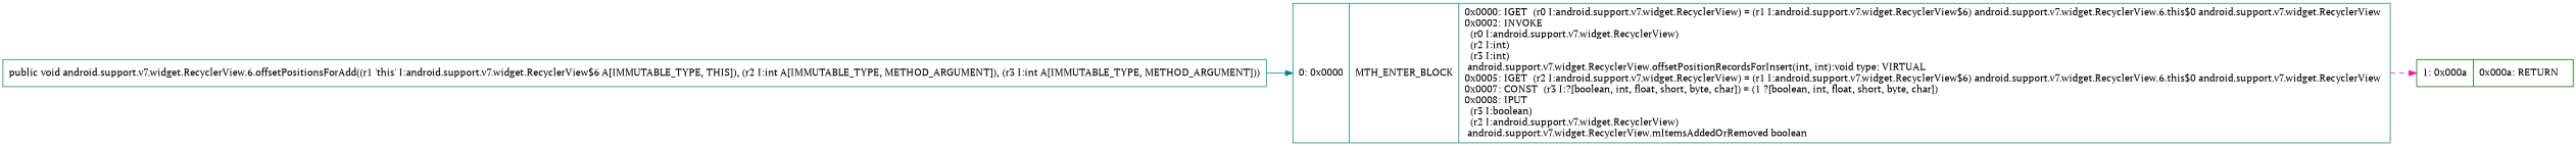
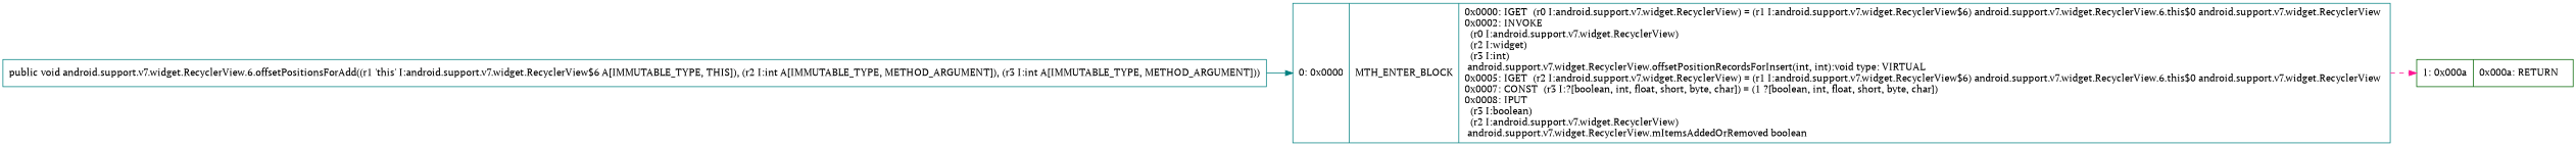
  digraph {
    rankdir=LR
    fontname="PT Serif"
    node [shape=record color=teal fontname="PT Serif"]
    edge [fontname="PT Serif"]
-   n1 [label="{0\:\ 0x0000|MTH_ENTER_BLOCK\l|0x0000: IGET  (r0 I:android.support.v7.widget.RecyclerView) = (r1 I:android.support.v7.widget.RecyclerView$6) android.support.v7.widget.RecyclerView.6.this$0 android.support.v7.widget.RecyclerView \l0x0002: INVOKE  \l  (r0 I:android.support.v7.widget.RecyclerView)\l  (r2 I:int)\l  (r3 I:int)\l android.support.v7.widget.RecyclerView.offsetPositionRecordsForInsert(int, int):void type: VIRTUAL \l0x0005: IGET  (r2 I:android.support.v7.widget.RecyclerView) = (r1 I:android.support.v7.widget.RecyclerView$6) android.support.v7.widget.RecyclerView.6.this$0 android.support.v7.widget.RecyclerView \l0x0007: CONST  (r3 I:?[boolean, int, float, short, byte, char]) = (1 ?[boolean, int, float, short, byte, char]) \l0x0008: IPUT  \l  (r3 I:boolean)\l  (r2 I:android.support.v7.widget.RecyclerView)\l android.support.v7.widget.RecyclerView.mItemsAddedOrRemoved boolean \l}"]
+   n1 [label="{0\:\ 0x0000|MTH_ENTER_BLOCK\l|0x0000: IGET  (r0 I:android.support.v7.widget.RecyclerView) = (r1 I:android.support.v7.widget.RecyclerView$6) android.support.v7.widget.RecyclerView.6.this$0 android.support.v7.widget.RecyclerView \l0x0002: INVOKE  \l  (r0 I:android.support.v7.widget.RecyclerView)\l  (r2 I:widget)\l  (r3 I:int)\l android.support.v7.widget.RecyclerView.offsetPositionRecordsForInsert(int, int):void type: VIRTUAL \l0x0005: IGET  (r2 I:android.support.v7.widget.RecyclerView) = (r1 I:android.support.v7.widget.RecyclerView$6) android.support.v7.widget.RecyclerView.6.this$0 android.support.v7.widget.RecyclerView \l0x0007: CONST  (r3 I:?[boolean, int, float, short, byte, char]) = (1 ?[boolean, int, float, short, byte, char]) \l0x0008: IPUT  \l  (r3 I:boolean)\l  (r2 I:android.support.v7.widget.RecyclerView)\l android.support.v7.widget.RecyclerView.mItemsAddedOrRemoved boolean \l}"]
    n2 [label="{1\:\ 0x000a|0x000a: RETURN   \l}" color=darkgreen]
    n3 [label="{public void android.support.v7.widget.RecyclerView.6.offsetPositionsForAdd((r1 'this' I:android.support.v7.widget.RecyclerView$6 A[IMMUTABLE_TYPE, THIS]), (r2 I:int A[IMMUTABLE_TYPE, METHOD_ARGUMENT]), (r3 I:int A[IMMUTABLE_TYPE, METHOD_ARGUMENT])) }"]
    n1 -> n2 [color=deeppink style=dashed]
    n3 -> n1 [color=teal style=solid]
  }
